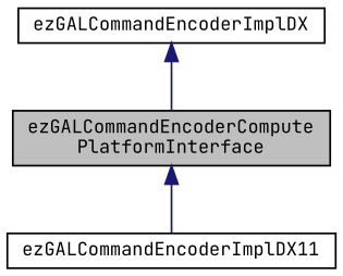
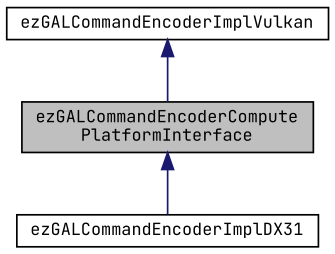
  digraph {
    fontname="JetBrains Mono"
    node [color=black fillcolor=white fontname="JetBrains Mono" fontsize=10 shape=record style=filled]
    edge [color=midnightblue dir=back fontname="JetBrains Mono" fontsize=10 labelfontname=Helvetica labelfontsize=10 style=solid]
    n1 [fillcolor=grey75 fontcolor=black height=0.2 label="ezGALCommandEncoderCompute\lPlatformInterface" width=0.4]
-   n2 [height=0.2 label=ezGALCommandEncoderImplDX11 width=0.4]
-   n3 [height=0.2 label=ezGALCommandEncoderImplDX width=0.4]
+   n2 [height=0.2 label=ezGALCommandEncoderImplDX31 width=0.4]
+   n3 [height=0.2 label=ezGALCommandEncoderImplVulkan width=0.4]
    n1 -> n2
    n3 -> n1
  }
